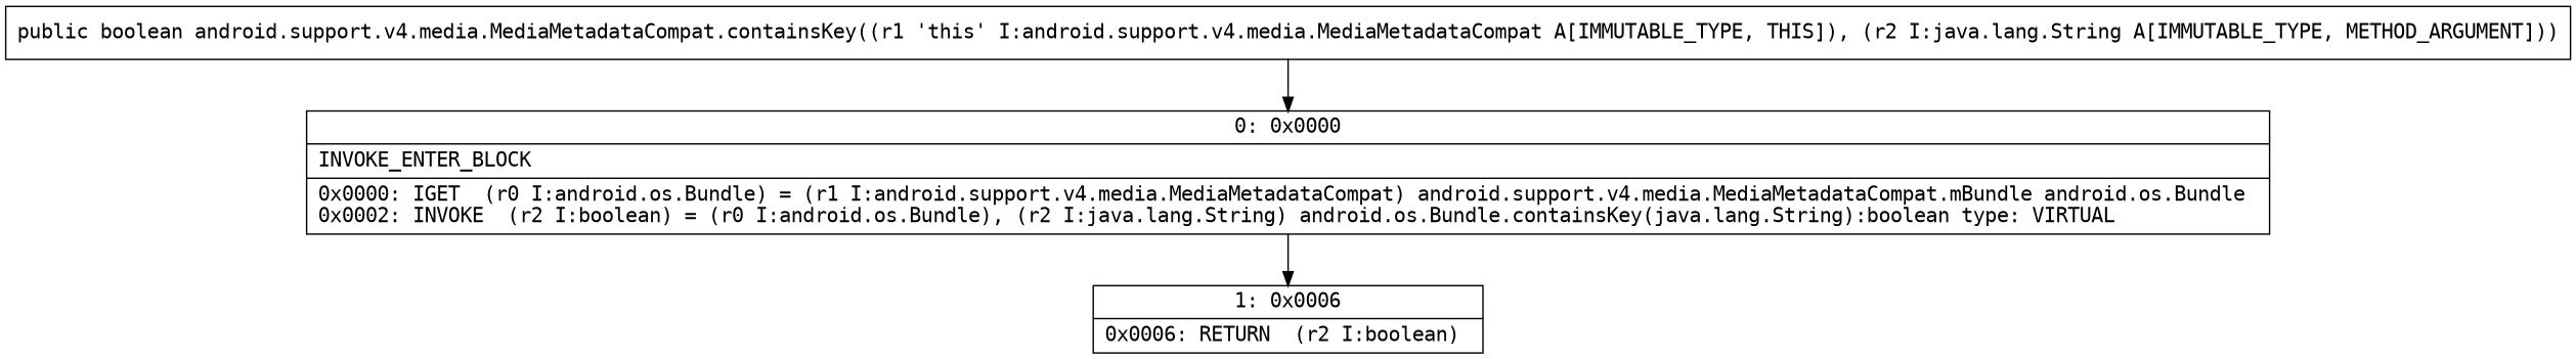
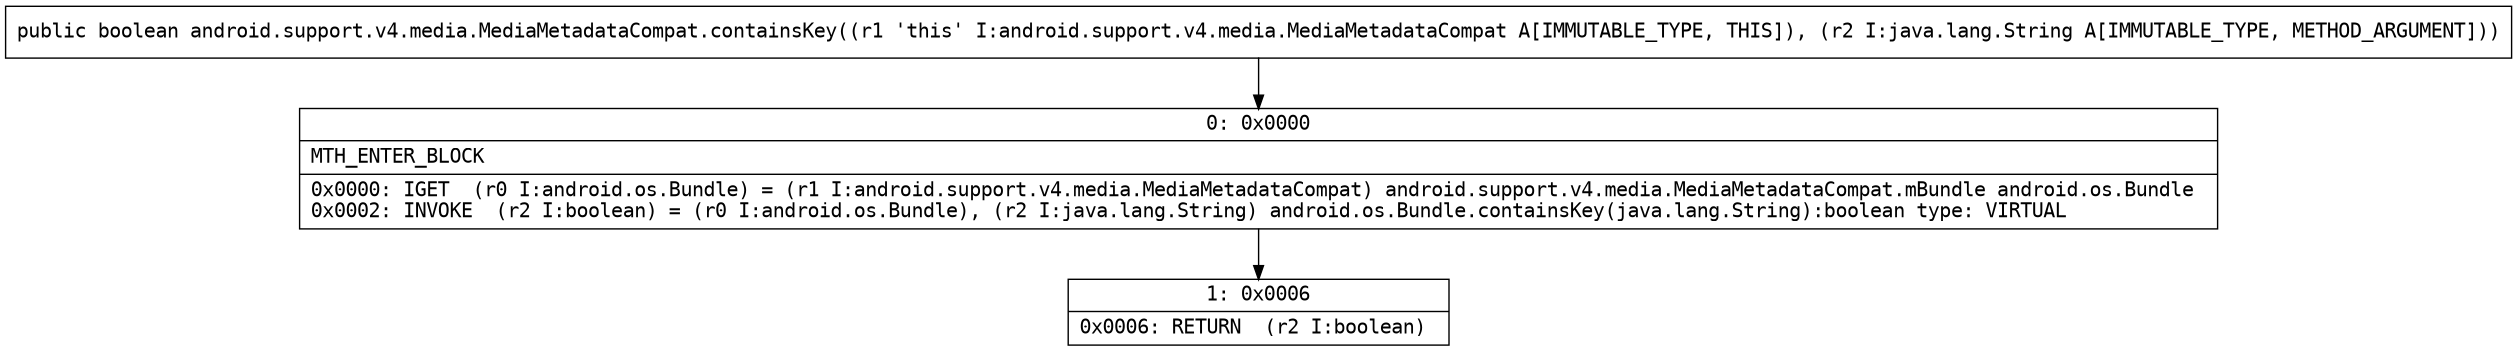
  digraph {
    fontname="DejaVu Sans Mono"
    node [shape=record fontname="DejaVu Sans Mono"]
    edge [fontname="DejaVu Sans Mono"]
-   n1 [label="{0\:\ 0x0000|INVOKE_ENTER_BLOCK\l|0x0000: IGET  (r0 I:android.os.Bundle) = (r1 I:android.support.v4.media.MediaMetadataCompat) android.support.v4.media.MediaMetadataCompat.mBundle android.os.Bundle \l0x0002: INVOKE  (r2 I:boolean) = (r0 I:android.os.Bundle), (r2 I:java.lang.String) android.os.Bundle.containsKey(java.lang.String):boolean type: VIRTUAL \l}"]
+   n1 [label="{0\:\ 0x0000|MTH_ENTER_BLOCK\l|0x0000: IGET  (r0 I:android.os.Bundle) = (r1 I:android.support.v4.media.MediaMetadataCompat) android.support.v4.media.MediaMetadataCompat.mBundle android.os.Bundle \l0x0002: INVOKE  (r2 I:boolean) = (r0 I:android.os.Bundle), (r2 I:java.lang.String) android.os.Bundle.containsKey(java.lang.String):boolean type: VIRTUAL \l}"]
    n2 [label="{1\:\ 0x0006|0x0006: RETURN  (r2 I:boolean) \l}"]
    n3 [label="{public boolean android.support.v4.media.MediaMetadataCompat.containsKey((r1 'this' I:android.support.v4.media.MediaMetadataCompat A[IMMUTABLE_TYPE, THIS]), (r2 I:java.lang.String A[IMMUTABLE_TYPE, METHOD_ARGUMENT])) }"]
    n1 -> n2
    n3 -> n1
  }
